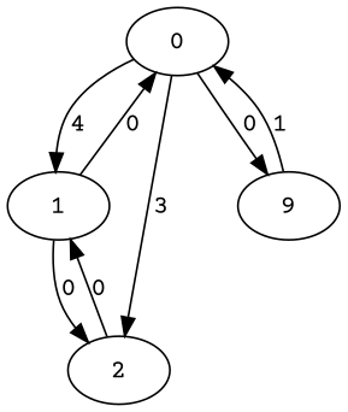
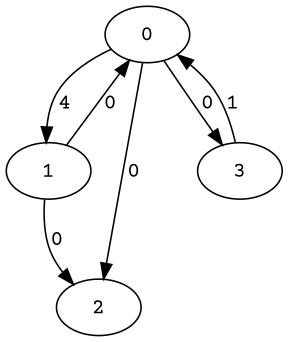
  digraph {
    fontname="Courier Prime"
    node [fontname="Courier Prime"]
    edge [fontname="Courier Prime"]
    0
    1
    2
-   3 [label=9]
+   3
    0 -> 1 [label=4]
-   0 -> 2 [label=3]
+   0 -> 2 [label=0]
    0 -> 3 [label=0]
    1 -> 0 [label=0]
    1 -> 2 [label=0]
-   2 -> 1 [label=0]
    3 -> 0 [label=1]
  }
